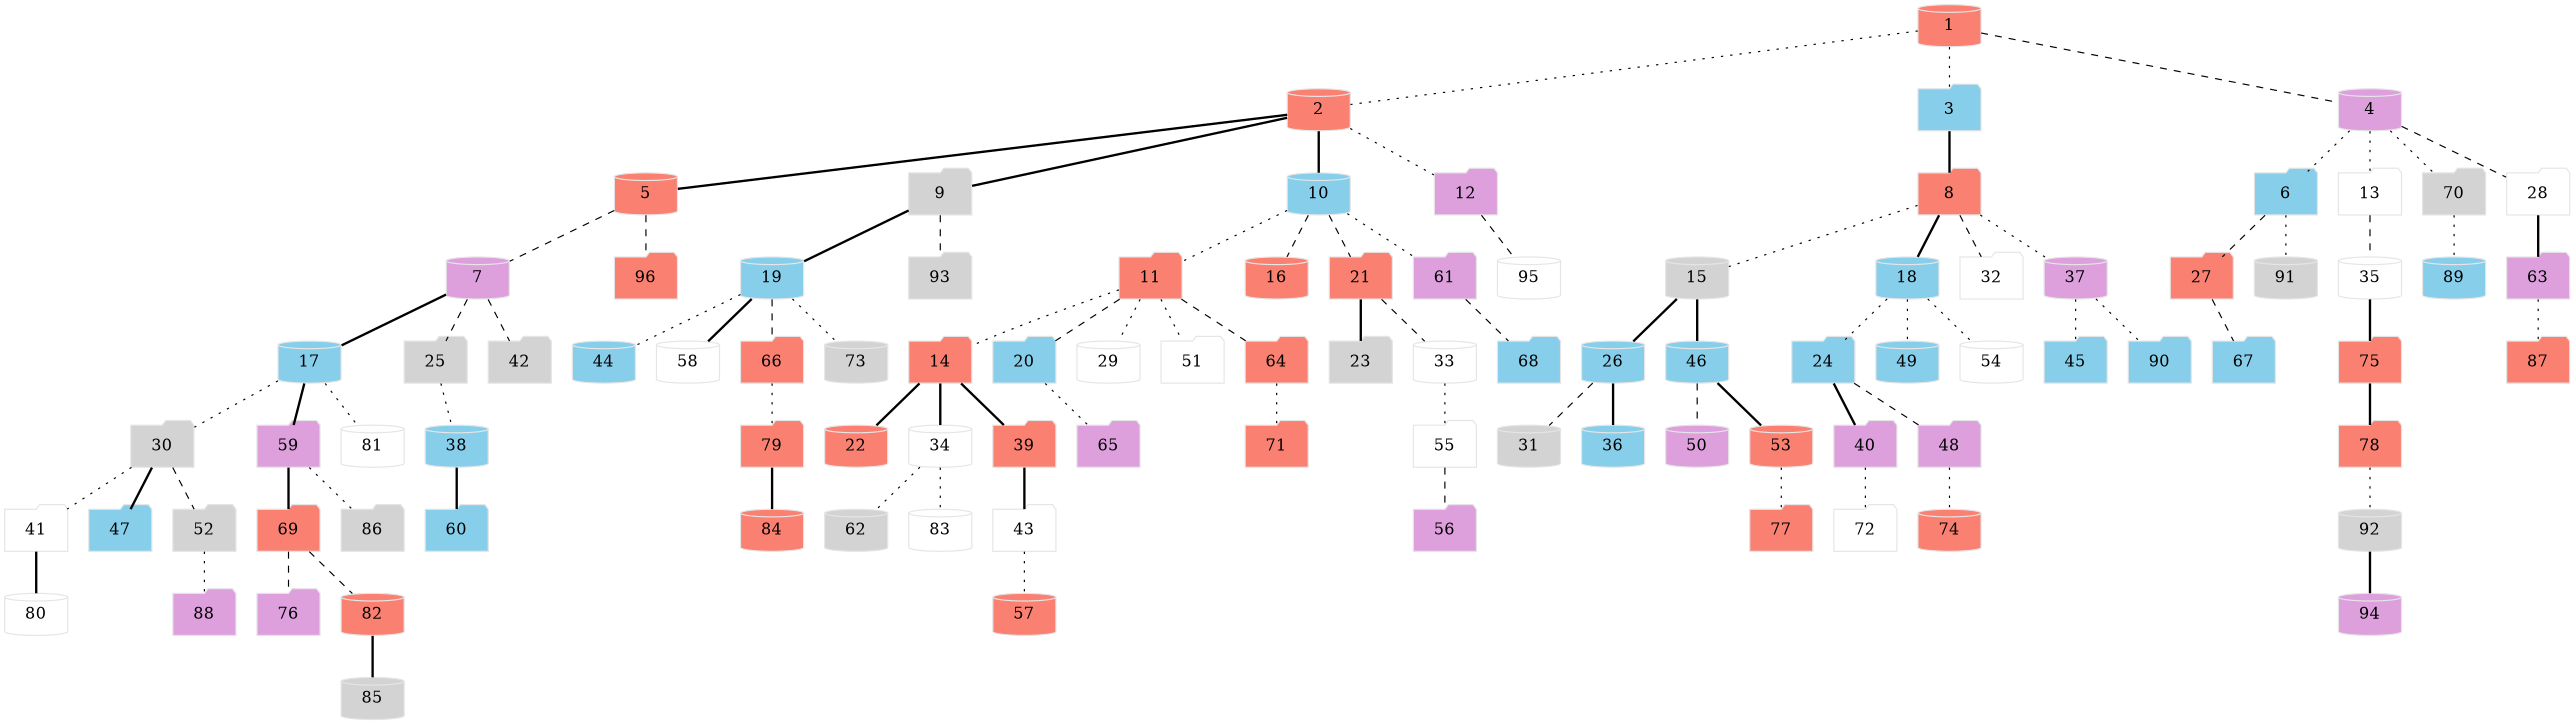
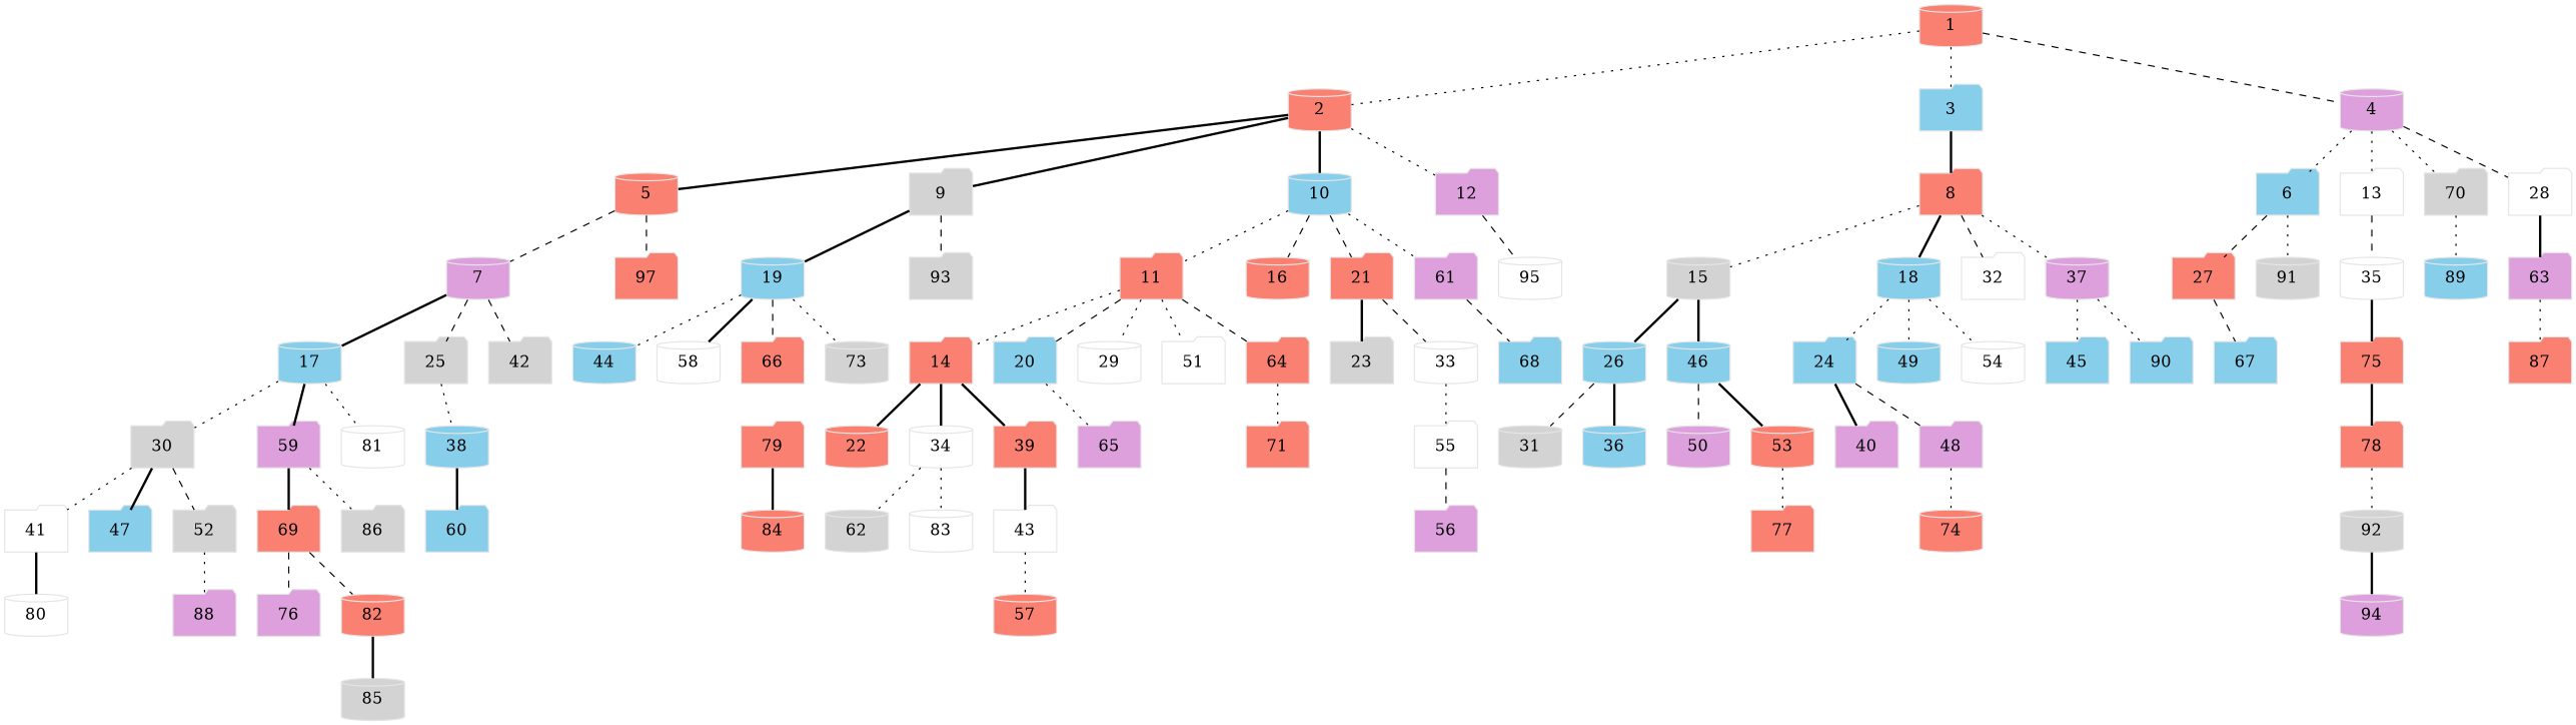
  graph {
    node [color=gray90 fillcolor=salmon shape=folder style=filled]
    edge [style=dotted]
    1 [shape=cylinder]
    2 [shape=cylinder]
    3 [fillcolor=skyblue]
    4 [fillcolor=plum shape=cylinder]
    5 [shape=cylinder]
    9 [fillcolor=lightgrey]
    10 [fillcolor=skyblue shape=cylinder]
    12 [fillcolor=plum]
    8
    6 [fillcolor=skyblue]
    13 [fillcolor=white]
    70 [fillcolor=lightgrey]
    28 [fillcolor=white]
    7 [fillcolor=plum shape=cylinder]
-   96
+   96 [label=97]
    19 [fillcolor=skyblue shape=cylinder]
    93 [fillcolor=lightgrey]
    11
    16 [shape=cylinder]
    21
    61 [fillcolor=plum]
    95 [fillcolor=white shape=cylinder]
    15 [fillcolor=lightgrey shape=cylinder]
    18 [fillcolor=skyblue shape=cylinder]
    32 [fillcolor=white]
    37 [fillcolor=plum shape=cylinder]
    27
    91 [fillcolor=lightgrey shape=cylinder]
    35 [fillcolor=white shape=cylinder]
    89 [fillcolor=skyblue shape=cylinder]
    17 [fillcolor=skyblue shape=cylinder]
    25 [fillcolor=lightgrey]
    42 [fillcolor=lightgrey]
    67 [fillcolor=skyblue]
    63 [fillcolor=plum]
    30 [fillcolor=lightgrey]
    59 [fillcolor=plum]
    81 [fillcolor=white shape=cylinder]
    38 [fillcolor=skyblue shape=cylinder]
    26 [fillcolor=skyblue shape=cylinder]
    46 [fillcolor=skyblue shape=cylinder]
    24 [fillcolor=skyblue]
    49 [fillcolor=skyblue shape=cylinder]
    54 [fillcolor=white shape=cylinder]
    45 [fillcolor=skyblue]
    90 [fillcolor=skyblue]
    44 [fillcolor=skyblue shape=cylinder]
    58 [fillcolor=white shape=cylinder]
    66
    73 [fillcolor=lightgrey shape=cylinder]
    14
    20 [fillcolor=skyblue]
    29 [fillcolor=white shape=cylinder]
    51 [fillcolor=white]
    64
    23 [fillcolor=lightgrey]
    33 [fillcolor=white shape=cylinder]
    68 [fillcolor=skyblue]
    22 [shape=cylinder]
    34 [fillcolor=white shape=cylinder]
    39
    65 [fillcolor=plum]
    71
    75
    62 [fillcolor=lightgrey shape=cylinder]
    83 [fillcolor=white shape=cylinder]
    43 [fillcolor=white]
    40 [fillcolor=plum]
    48 [fillcolor=plum]
    31 [fillcolor=lightgrey shape=cylinder]
    36 [fillcolor=skyblue shape=cylinder]
    50 [fillcolor=plum shape=cylinder]
    53 [shape=cylinder]
    41 [fillcolor=white]
    47 [fillcolor=skyblue]
    52 [fillcolor=lightgrey]
    69
    86 [fillcolor=lightgrey]
    79
    55 [fillcolor=white]
-   72 [fillcolor=white]
    74 [shape=cylinder]
    60 [fillcolor=skyblue]
    87
    80 [fillcolor=white shape=cylinder]
    88 [fillcolor=plum]
    56 [fillcolor=plum]
    78
    57 [shape=cylinder]
    77
    76 [fillcolor=plum]
    82 [shape=cylinder]
    84 [shape=cylinder]
    85 [fillcolor=lightgrey shape=cylinder]
    92 [fillcolor=lightgrey shape=cylinder]
    94 [fillcolor=plum shape=cylinder]
    1 -- 2
    1 -- 3
    1 -- 4 [style=dashed]
    2 -- 5 [style=bold]
    2 -- 9 [style=bold]
    2 -- 10 [style=bold]
    2 -- 12
    3 -- 8 [style=bold]
    4 -- 6
    4 -- 13
    4 -- 70
    4 -- 28 [style=dashed]
    5 -- 7 [style=dashed]
    5 -- 96 [style=dashed]
    9 -- 19 [style=bold]
    9 -- 93 [style=dashed]
    10 -- 11
    10 -- 16 [style=dashed]
    10 -- 21 [style=dashed]
    10 -- 61
    12 -- 95 [style=dashed]
    8 -- 15
    8 -- 18 [style=bold]
    8 -- 32 [style=dashed]
    8 -- 37
    6 -- 27 [style=dashed]
    6 -- 91
    13 -- 35 [style=dashed]
    70 -- 89
    28 -- 63 [style=bold]
    7 -- 17 [style=bold]
    7 -- 25 [style=dashed]
    7 -- 42 [style=dashed]
    19 -- 44
    19 -- 58 [style=bold]
    19 -- 66 [style=dashed]
    19 -- 73
    11 -- 14
    11 -- 20 [style=dashed]
    11 -- 29
    11 -- 51
    11 -- 64 [style=dashed]
    21 -- 23 [style=bold]
    21 -- 33 [style=dashed]
    61 -- 68 [style=dashed]
    15 -- 26 [style=bold]
    15 -- 46 [style=bold]
    18 -- 24
    18 -- 49
    18 -- 54
    37 -- 45
    37 -- 90
    27 -- 67 [style=dashed]
    35 -- 75 [style=bold]
    17 -- 30
    17 -- 59 [style=bold]
    17 -- 81
    25 -- 38
    63 -- 87
    30 -- 41
    30 -- 47 [style=bold]
    30 -- 52 [style=dashed]
    59 -- 69 [style=bold]
    59 -- 86
    38 -- 60 [style=bold]
    26 -- 31 [style=dashed]
    26 -- 36 [style=bold]
    46 -- 50 [style=dashed]
    46 -- 53 [style=bold]
    24 -- 40 [style=bold]
    24 -- 48 [style=dashed]
-   66 -- 79
    14 -- 22 [style=bold]
    14 -- 34 [style=bold]
    14 -- 39 [style=bold]
    20 -- 65
    64 -- 71
    33 -- 55
    34 -- 62
    34 -- 83
    39 -- 43 [style=bold]
    75 -- 78 [style=bold]
    43 -- 57
-   40 -- 72
    48 -- 74
    53 -- 77
    41 -- 80 [style=bold]
    52 -- 88
    69 -- 76 [style=dashed]
    69 -- 82 [style=dashed]
    79 -- 84 [style=bold]
    55 -- 56 [style=dashed]
    78 -- 92
    82 -- 85 [style=bold]
    92 -- 94 [style=bold]
  }
